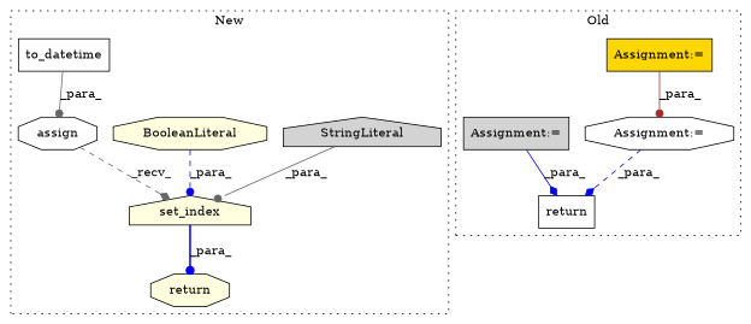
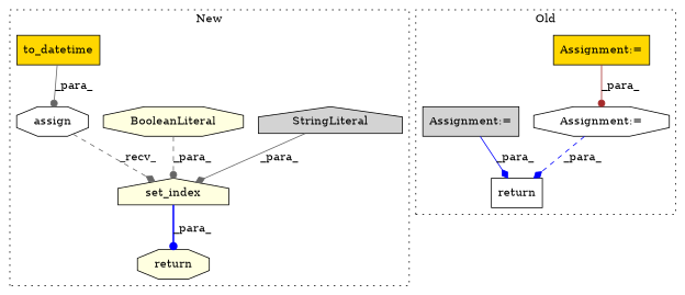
  digraph {
    node [a=32 fillcolor=lightyellow l=1 shape=octagon style=filled]
    edge [arrowhead=dot color=blue style=solid]
    n1 [l="10,1" label=set_index s="4229,4257" shape=house]
    n2 [a=41 l=7 label=return s=4959]
    n3 [a=45 fillcolor=lightgrey l=6 label=StringLiteral s=4239 shape=house]
    n4 [a=9 l=5 label=BooleanLiteral s=4252]
    n5 [fillcolor=white l="7,1" label=assign s="4036,4116"]
-   n6 [fillcolor=white l="12,1" label=to_datetime s="4050,4115" shape=box]
+   n6 [fillcolor=gold l="12,1" label=to_datetime s="4050,4115" shape=box]
    n7 [a=41 fillcolor=white l=7 label=return s=5114 shape=box]
    n8 [a=7 fillcolor=white label="Assignment:=" s=4293]
    n9 [a=7 fillcolor=gold label="Assignment:=" s=4123 shape=box]
    n10 [a=7 fillcolor=lightgrey label="Assignment:=" s=4365 shape=box]
    subgraph cluster_1 {
      label=New
      style=dotted
      n1
      n2
      n3
      n4
      n5
      n6
    }
    subgraph cluster_2 {
      label=Old
      style=dotted
      n7
      n8
      n9
      n10
    }
    n1 -> n2 [label=_para_ style=bold]
-   n3 -> n1 [color=gray40 label=_para_]
-   n4 -> n1 [label=_para_ style=dashed]
+   n3 -> n1 [arrowhead=diamond color=gray40 label=_para_]
+   n4 -> n1 [color=gray40 label=_para_ style=dashed]
    n5 -> n1 [arrowhead=diamond color=gray40 label=_recv_ style=dashed]
    n6 -> n5 [color=gray40 label=_para_]
    n8 -> n7 [arrowhead=diamond label=_para_ style=dashed]
    n9 -> n8 [color=brown label=_para_]
    n10 -> n7 [arrowhead=diamond label=_para_]
  }
